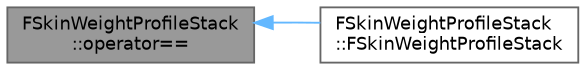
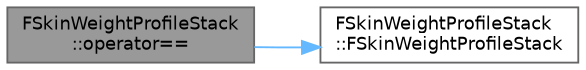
  digraph {
    rankdir=LR
    node [fontname=Helvetica fontsize=10 shape=box style=filled]
    n1 [color=gray40 fillcolor=grey60 fontcolor=black height=0.2 label="FSkinWeightProfileStack\l::operator==" width=0.4]
    n2 [color=grey40 fillcolor=white height=0.2 label="FSkinWeightProfileStack\l::FSkinWeightProfileStack" width=0.4]
-   n2 -> n1 [color=steelblue1 fontname=Helvetica fontsize=10 labelfontname=Helvetica labelfontsize=10 style=solid]
+   n1 -> n2 [color=steelblue1 fontname=Helvetica fontsize=10 labelfontname=Helvetica labelfontsize=10 style=solid]
  }
